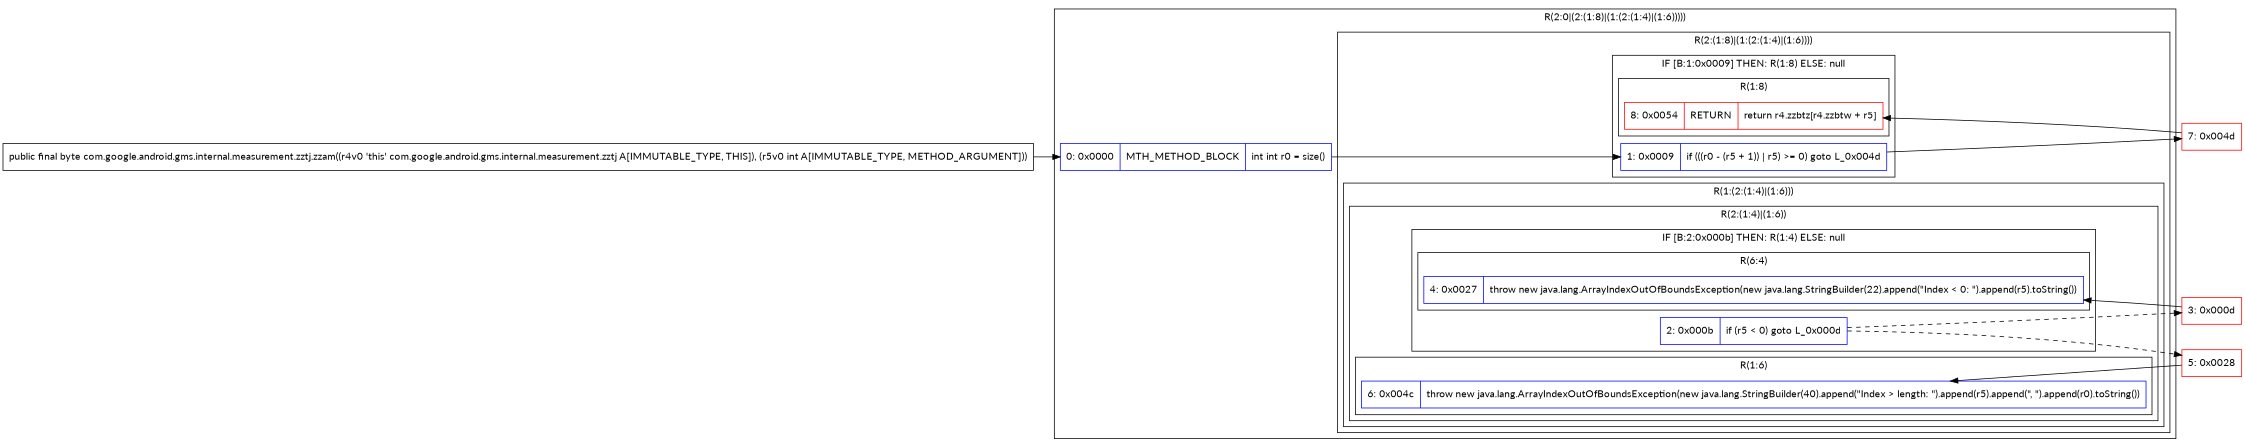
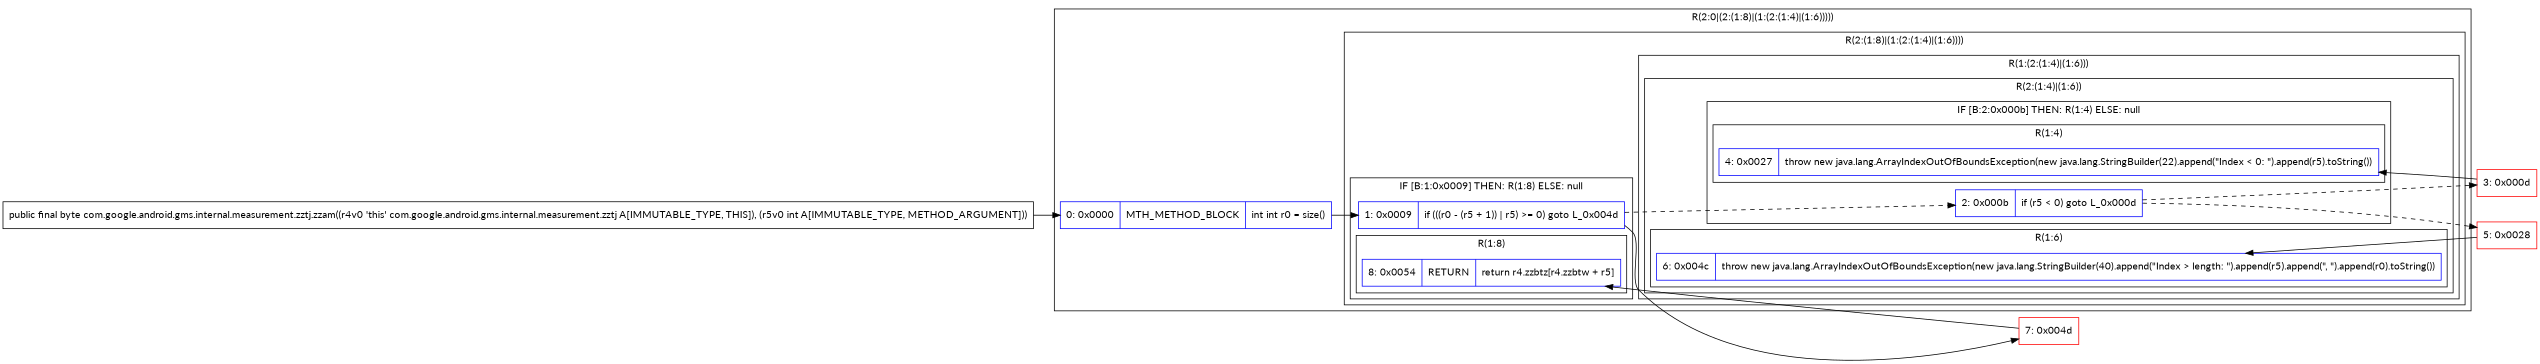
  digraph {
    fontname=Lato
    rankdir=LR
    node [color=blue fontname=Lato shape=record]
    edge [fontname=Lato]
-   n1 [color=red label="{8\:\ 0x0054|RETURN\l|return r4.zzbtz[r4.zzbtw + r5]\l}"]
+   n1 [label="{8\:\ 0x0054|RETURN\l|return r4.zzbtz[r4.zzbtw + r5]\l}"]
    n2 [label="{1\:\ 0x0009|if (((r0 \- (r5 + 1)) \| r5) \>= 0) goto L_0x004d\l}"]
    n3 [label="{4\:\ 0x0027|throw new java.lang.ArrayIndexOutOfBoundsException(new java.lang.StringBuilder(22).append(\"Index \< 0: \").append(r5).toString())\l}"]
    n4 [label="{2\:\ 0x000b|if (r5 \< 0) goto L_0x000d\l}"]
    n5 [label="{6\:\ 0x004c|throw new java.lang.ArrayIndexOutOfBoundsException(new java.lang.StringBuilder(40).append(\"Index \> length: \").append(r5).append(\", \").append(r0).toString())\l}"]
    n6 [label="{0\:\ 0x0000|MTH_METHOD_BLOCK\l|int int r0 = size()\l}"]
    n7 [color=red label="{7\:\ 0x004d}"]
    n8 [color=red label="{3\:\ 0x000d}"]
    n9 [color=red label="{5\:\ 0x0028}"]
    n10 [label="{public final byte com.google.android.gms.internal.measurement.zztj.zzam((r4v0 'this' com.google.android.gms.internal.measurement.zztj A[IMMUTABLE_TYPE, THIS]), (r5v0 int A[IMMUTABLE_TYPE, METHOD_ARGUMENT])) }" color=""]
    subgraph cluster_1 {
      label="R(2:0|(2:(1:8)|(1:(2:(1:4)|(1:6)))))"
      n6
      subgraph cluster_2 {
        label="R(2:(1:8)|(1:(2:(1:4)|(1:6))))"
        subgraph cluster_3 {
          label="IF [B:1:0x0009] THEN: R(1:8) ELSE: null"
          n2
          subgraph cluster_4 {
            label="R(1:8)"
            n1
          }
        }
        subgraph cluster_5 {
          label="R(1:(2:(1:4)|(1:6)))"
          subgraph cluster_6 {
            label="R(2:(1:4)|(1:6))"
            subgraph cluster_7 {
              label="IF [B:2:0x000b] THEN: R(1:4) ELSE: null"
              n4
              subgraph cluster_8 {
-               label="R(6:4)"
+               label="R(1:4)"
                n3
              }
            }
            subgraph cluster_9 {
              label="R(1:6)"
              n5
            }
          }
        }
      }
    }
+   n2 -> n4 [style=dashed]
    n2 -> n7
    n4 -> n8 [style=dashed]
    n4 -> n9 [style=dashed]
    n6 -> n2
    n7 -> n1
    n8 -> n3
    n9 -> n5
    n10 -> n6
  }
